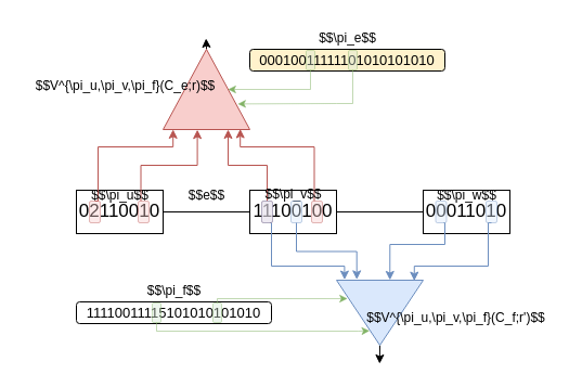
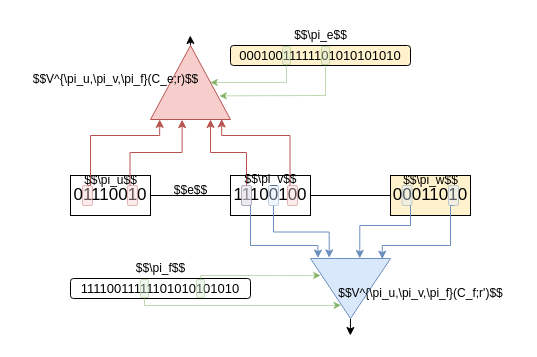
  <mxCell id="0" />
  <mxCell id="1" parent="0" />
  <mxCell id="2" style="edgeStyle=orthogonalEdgeStyle;rounded=0;orthogonalLoop=1;jettySize=auto;html=1;entryX=0;entryY=0.5;entryDx=0;entryDy=0;endArrow=none;endFill=0;" parent="1" source="3" target="4" edge="1"><mxGeometry relative="1" as="geometry" /></mxCell>
  <mxCell id="3" value="&lt;font style=&quot;font-size: 17px;&quot;&gt;11100100&lt;/font&gt;" style="rounded=0;whiteSpace=wrap;html=1;" parent="1" vertex="1"><mxGeometry x="230" y="175" width="80" height="40" as="geometry" /></mxCell>
- <mxCell id="4" value="&lt;span style=&quot;font-size: 17px;&quot;&gt;00011010&lt;/span&gt;" style="rounded=0;whiteSpace=wrap;html=1;" parent="1" vertex="1"><mxGeometry x="390" y="175" width="80" height="40" as="geometry" /></mxCell>
+ <mxCell id="4" value="&lt;span style=&quot;font-size: 17px;&quot;&gt;00011010&lt;/span&gt;" style="rounded=0;whiteSpace=wrap;html=1;fillColor=#fff2cc;" parent="1" vertex="1"><mxGeometry x="390" y="175" width="80" height="40" as="geometry" /></mxCell>
  <mxCell id="5" style="edgeStyle=orthogonalEdgeStyle;rounded=0;orthogonalLoop=1;jettySize=auto;html=1;exitX=1;exitY=0.5;exitDx=0;exitDy=0;entryX=0;entryY=0.5;entryDx=0;entryDy=0;endArrow=none;endFill=0;" parent="1" source="6" target="3" edge="1"><mxGeometry relative="1" as="geometry" /></mxCell>
- <mxCell id="6" value="&lt;font style=&quot;font-size: 17px;&quot;&gt;02110010&lt;/font&gt;" style="rounded=0;whiteSpace=wrap;html=1;shadow=0;glass=0;" parent="1" vertex="1"><mxGeometry x="70" y="175" width="80" height="40" as="geometry" /></mxCell>
+ <mxCell id="6" value="&lt;font style=&quot;font-size: 17px;&quot;&gt;01110010&lt;/font&gt;" style="rounded=0;whiteSpace=wrap;html=1;shadow=0;glass=0;" parent="1" vertex="1"><mxGeometry x="70" y="175" width="80" height="40" as="geometry" /></mxCell>
  <mxCell id="7" style="edgeStyle=orthogonalEdgeStyle;rounded=0;orthogonalLoop=1;jettySize=auto;html=1;exitX=0;exitY=0;exitDx=40;exitDy=0;exitPerimeter=0;" parent="1" source="9" edge="1"><mxGeometry relative="1" as="geometry"><mxPoint x="189.81" y="45" as="targetPoint" /></mxGeometry></mxCell>
  <mxCell id="8" style="edgeStyle=orthogonalEdgeStyle;rounded=0;orthogonalLoop=1;jettySize=auto;html=1;exitX=0;exitY=0;exitDx=40;exitDy=0;exitPerimeter=0;" edge="1" parent="1" source="9"><mxGeometry relative="1" as="geometry"><mxPoint x="189.667" y="35" as="targetPoint" /></mxGeometry></mxCell>
  <mxCell id="9" value="" style="verticalLabelPosition=bottom;verticalAlign=top;html=1;shape=mxgraph.basic.acute_triangle;dx=0.5;fillColor=#f8cecc;strokeColor=#b85450;" parent="1" vertex="1"><mxGeometry x="150" y="45" width="80" height="74" as="geometry" /></mxCell>
  <mxCell id="10" style="edgeStyle=orthogonalEdgeStyle;rounded=0;orthogonalLoop=1;jettySize=auto;html=1;exitX=0.5;exitY=0;exitDx=0;exitDy=0;entryX=0.115;entryY=0.999;entryDx=0;entryDy=0;entryPerimeter=0;fillColor=#f8cecc;strokeColor=#b85450;" parent="1" source="25" target="9" edge="1"><mxGeometry relative="1" as="geometry"><Array as="points"><mxPoint x="90" y="185" /><mxPoint x="90" y="135" /><mxPoint x="159" y="135" /></Array></mxGeometry></mxCell>
  <mxCell id="11" style="edgeStyle=orthogonalEdgeStyle;rounded=0;orthogonalLoop=1;jettySize=auto;html=1;exitX=0.25;exitY=0;exitDx=0;exitDy=0;entryX=0.395;entryY=1.002;entryDx=0;entryDy=0;entryPerimeter=0;fillColor=#f8cecc;strokeColor=#b85450;" parent="1" source="26" target="9" edge="1"><mxGeometry relative="1" as="geometry"><mxPoint x="130" y="171.64" as="sourcePoint" /><mxPoint x="182.24" y="115" as="targetPoint" /><Array as="points"><mxPoint x="130" y="152" /><mxPoint x="182" y="152" /></Array></mxGeometry></mxCell>
  <mxCell id="12" style="edgeStyle=orthogonalEdgeStyle;rounded=0;orthogonalLoop=1;jettySize=auto;html=1;entryX=0.75;entryY=1;entryDx=0;entryDy=0;entryPerimeter=0;fillColor=#f8cecc;strokeColor=#b85450;exitX=0.5;exitY=0;exitDx=0;exitDy=0;" parent="1" source="27" target="9" edge="1"><mxGeometry relative="1" as="geometry" /></mxCell>
  <mxCell id="13" style="edgeStyle=orthogonalEdgeStyle;rounded=0;orthogonalLoop=1;jettySize=auto;html=1;exitX=0.25;exitY=0;exitDx=0;exitDy=0;entryX=0.89;entryY=0.993;entryDx=0;entryDy=0;entryPerimeter=0;fillColor=#f8cecc;strokeColor=#b85450;" parent="1" source="28" target="9" edge="1"><mxGeometry relative="1" as="geometry"><Array as="points"><mxPoint x="290" y="135" /><mxPoint x="221" y="135" /></Array></mxGeometry></mxCell>
  <mxCell id="14" style="edgeStyle=orthogonalEdgeStyle;rounded=0;orthogonalLoop=1;jettySize=auto;html=1;exitX=0;exitY=0;exitDx=40;exitDy=0;exitPerimeter=0;" parent="1" source="15" edge="1"><mxGeometry relative="1" as="geometry"><mxPoint x="349.81" y="335" as="targetPoint" /></mxGeometry></mxCell>
  <mxCell id="15" value="" style="verticalLabelPosition=bottom;verticalAlign=top;html=1;shape=mxgraph.basic.acute_triangle;dx=0.5;flipV=1;fillColor=#dae8fc;strokeColor=#6c8ebf;" parent="1" vertex="1"><mxGeometry x="310" y="258" width="80" height="60" as="geometry" /></mxCell>
  <mxCell id="16" style="edgeStyle=orthogonalEdgeStyle;rounded=0;orthogonalLoop=1;jettySize=auto;html=1;exitX=0.75;exitY=1;exitDx=0;exitDy=0;entryX=0.093;entryY=1.007;entryDx=0;entryDy=0;entryPerimeter=0;fillColor=#dae8fc;strokeColor=#6c8ebf;" parent="1" source="30" target="15" edge="1"><mxGeometry relative="1" as="geometry"><Array as="points"><mxPoint x="250" y="205" /><mxPoint x="250" y="245" /><mxPoint x="317" y="245" /></Array></mxGeometry></mxCell>
  <mxCell id="17" style="edgeStyle=orthogonalEdgeStyle;rounded=0;orthogonalLoop=1;jettySize=auto;html=1;entryX=0.234;entryY=1.01;entryDx=0;entryDy=0;entryPerimeter=0;fillColor=#dae8fc;strokeColor=#6c8ebf;exitX=0.5;exitY=1;exitDx=0;exitDy=0;" parent="1" source="29" target="15" edge="1"><mxGeometry relative="1" as="geometry" /></mxCell>
  <mxCell id="18" style="edgeStyle=orthogonalEdgeStyle;rounded=0;orthogonalLoop=1;jettySize=auto;html=1;exitX=0.5;exitY=1;exitDx=0;exitDy=0;entryX=0.897;entryY=0.99;entryDx=0;entryDy=0;entryPerimeter=0;fillColor=#dae8fc;strokeColor=#6c8ebf;" parent="1" source="32" target="15" edge="1"><mxGeometry relative="1" as="geometry"><Array as="points"><mxPoint x="450" y="205" /><mxPoint x="450" y="245" /><mxPoint x="382" y="245" /></Array></mxGeometry></mxCell>
- <mxCell id="19" value="$$e$$" style="text;html=1;align=center;verticalAlign=middle;resizable=0;points=[];autosize=1;strokeColor=none;fillColor=none;" parent="1" vertex="1"><mxGeometry x="160" y="165" width="60" height="30" as="geometry" /></mxCell>
+ <mxCell id="19" value="$$e$$" style="text;html=1;align=center;verticalAlign=middle;resizable=0;points=[];autosize=1;strokeColor=none;fillColor=none;" parent="1" vertex="1"><mxGeometry x="160" y="175" width="60" height="30" as="geometry" /></mxCell>
  <mxCell id="20" style="edgeStyle=orthogonalEdgeStyle;rounded=0;orthogonalLoop=1;jettySize=auto;html=1;exitX=0.75;exitY=1;exitDx=0;exitDy=0;entryX=0.616;entryY=1.001;entryDx=0;entryDy=0;entryPerimeter=0;fillColor=#dae8fc;strokeColor=#6c8ebf;" parent="1" source="31" target="15" edge="1"><mxGeometry relative="1" as="geometry"><Array as="points"><mxPoint x="410" y="205" /><mxPoint x="410" y="225" /><mxPoint x="359" y="225" /></Array></mxGeometry></mxCell>
  <mxCell id="21" value="$$V^{\pi_u,\pi_v,\pi_f}(C_e;r)$$" style="text;html=1;align=center;verticalAlign=middle;resizable=0;points=[];autosize=1;strokeColor=none;fillColor=none;fontSize=12;" parent="1" vertex="1"><mxGeometry x="20" y="64" width="190" height="30" as="geometry" /></mxCell>
  <mxCell id="22" value="$$\pi_u$$" style="text;html=1;align=center;verticalAlign=middle;resizable=0;points=[];autosize=1;strokeColor=none;fillColor=none;" vertex="1" parent="1"><mxGeometry x="70" y="165" width="80" height="30" as="geometry" /></mxCell>
  <mxCell id="23" value="$$\pi_v$$" style="text;html=1;align=center;verticalAlign=middle;resizable=0;points=[];autosize=1;strokeColor=none;fillColor=none;" vertex="1" parent="1"><mxGeometry x="230" y="164" width="80" height="30" as="geometry" /></mxCell>
  <mxCell id="24" value="$$\pi_w$$" style="text;html=1;align=center;verticalAlign=middle;resizable=0;points=[];autosize=1;strokeColor=none;fillColor=none;" vertex="1" parent="1"><mxGeometry x="390" y="165" width="80" height="30" as="geometry" /></mxCell>
  <mxCell id="25" value="" style="rounded=1;whiteSpace=wrap;html=1;fillColor=#f8cecc;strokeColor=#b85450;opacity=40;" vertex="1" parent="1"><mxGeometry x="82" y="185" width="10" height="20" as="geometry" /></mxCell>
  <mxCell id="26" value="" style="rounded=1;whiteSpace=wrap;html=1;fillColor=#f8cecc;strokeColor=#b85450;opacity=40;" vertex="1" parent="1"><mxGeometry x="127" y="185" width="10" height="20" as="geometry" /></mxCell>
  <mxCell id="27" value="" style="rounded=1;whiteSpace=wrap;html=1;fillColor=#f8cecc;strokeColor=#b85450;opacity=40;" vertex="1" parent="1"><mxGeometry x="241" y="185" width="10" height="20" as="geometry" /></mxCell>
  <mxCell id="28" value="" style="rounded=1;whiteSpace=wrap;html=1;fillColor=#f8cecc;strokeColor=#b85450;opacity=40;" vertex="1" parent="1"><mxGeometry x="287" y="185" width="10" height="20" as="geometry" /></mxCell>
  <mxCell id="29" value="" style="rounded=1;whiteSpace=wrap;html=1;fillColor=#dae8fc;strokeColor=#6c8ebf;opacity=40;" vertex="1" parent="1"><mxGeometry x="268" y="185" width="10" height="20" as="geometry" /></mxCell>
  <mxCell id="30" value="" style="rounded=1;whiteSpace=wrap;html=1;fillColor=#dae8fc;strokeColor=#6c8ebf;opacity=40;" vertex="1" parent="1"><mxGeometry x="241" y="185" width="10" height="20" as="geometry" /></mxCell>
  <mxCell id="31" value="" style="rounded=1;whiteSpace=wrap;html=1;fillColor=#dae8fc;strokeColor=#6c8ebf;opacity=40;" vertex="1" parent="1"><mxGeometry x="401.5" y="185" width="10" height="20" as="geometry" /></mxCell>
  <mxCell id="32" value="" style="rounded=1;whiteSpace=wrap;html=1;fillColor=#dae8fc;strokeColor=#6c8ebf;opacity=40;" vertex="1" parent="1"><mxGeometry x="448" y="185" width="10" height="20" as="geometry" /></mxCell>
  <mxCell id="33" value="00010011111101010101010" style="rounded=1;whiteSpace=wrap;html=1;fontSize=13;fillColor=#fff2cc;" vertex="1" parent="1"><mxGeometry x="230" y="45" width="180" height="20" as="geometry" /></mxCell>
  <mxCell id="34" value="$$\pi_e$$" style="text;html=1;align=center;verticalAlign=middle;resizable=0;points=[];autosize=1;strokeColor=none;fillColor=none;" vertex="1" parent="1"><mxGeometry x="280" y="20" width="80" height="30" as="geometry" /></mxCell>
  <mxCell id="35" style="edgeStyle=orthogonalEdgeStyle;rounded=0;orthogonalLoop=1;jettySize=auto;html=1;entryX=0;entryY=0;entryDx=60;entryDy=37;entryPerimeter=0;strokeWidth=0.5;fillColor=#d5e8d4;strokeColor=#82b366;" edge="1" parent="1" source="36" target="9"><mxGeometry relative="1" as="geometry"><Array as="points"><mxPoint x="286" y="82" /></Array></mxGeometry></mxCell>
  <mxCell id="36" value="" style="rounded=1;whiteSpace=wrap;html=1;fillColor=#d5e8d4;strokeColor=#82b366;opacity=40;" vertex="1" parent="1"><mxGeometry x="282" y="46" width="8" height="18" as="geometry" /></mxCell>
  <mxCell id="37" style="edgeStyle=orthogonalEdgeStyle;rounded=0;orthogonalLoop=1;jettySize=auto;html=1;strokeWidth=0.5;fillColor=#d5e8d4;strokeColor=#82b366;entryX=0.863;entryY=0.681;entryDx=0;entryDy=0;entryPerimeter=0;" edge="1" parent="1" source="38" target="9"><mxGeometry relative="1" as="geometry"><mxPoint x="310" y="115" as="targetPoint" /><Array as="points"><mxPoint x="325" y="95" /><mxPoint x="310" y="95" /></Array></mxGeometry></mxCell>
  <mxCell id="38" value="" style="rounded=1;whiteSpace=wrap;html=1;fillColor=#d5e8d4;strokeColor=#82b366;opacity=40;" vertex="1" parent="1"><mxGeometry x="321" y="46" width="8" height="18" as="geometry" /></mxCell>
- <mxCell id="39" value="11110011115101010101010" style="rounded=1;whiteSpace=wrap;html=1;fontSize=13;" vertex="1" parent="1"><mxGeometry x="70" y="278" width="180" height="20" as="geometry" /></mxCell>
+ <mxCell id="39" value="11110011111101010101010" style="rounded=1;whiteSpace=wrap;html=1;fontSize=13;" vertex="1" parent="1"><mxGeometry x="70" y="278" width="180" height="20" as="geometry" /></mxCell>
  <mxCell id="40" value="$$\pi_f$$" style="text;html=1;align=center;verticalAlign=middle;resizable=0;points=[];autosize=1;strokeColor=none;fillColor=none;" vertex="1" parent="1"><mxGeometry x="125" y="253" width="70" height="30" as="geometry" /></mxCell>
  <mxCell id="41" style="edgeStyle=orthogonalEdgeStyle;rounded=0;orthogonalLoop=1;jettySize=auto;html=1;entryX=0.38;entryY=0.223;entryDx=0;entryDy=0;entryPerimeter=0;fillColor=#d5e8d4;strokeColor=#82b366;strokeWidth=0.5;" edge="1" parent="1" source="42" target="15"><mxGeometry relative="1" as="geometry"><mxPoint x="320" y="325" as="targetPoint" /><Array as="points"><mxPoint x="144" y="305" /><mxPoint x="330" y="305" /></Array></mxGeometry></mxCell>
  <mxCell id="42" value="" style="rounded=1;whiteSpace=wrap;html=1;fillColor=#d5e8d4;strokeColor=#82b366;opacity=40;" vertex="1" parent="1"><mxGeometry x="140" y="279" width="8" height="18" as="geometry" /></mxCell>
  <mxCell id="43" value="" style="rounded=1;whiteSpace=wrap;html=1;fillColor=#d5e8d4;strokeColor=#82b366;opacity=40;" vertex="1" parent="1"><mxGeometry x="196" y="279" width="8" height="18" as="geometry" /></mxCell>
  <mxCell id="44" style="edgeStyle=orthogonalEdgeStyle;rounded=0;orthogonalLoop=1;jettySize=auto;html=1;exitX=0.5;exitY=0;exitDx=0;exitDy=0;entryX=0.125;entryY=0.717;entryDx=0;entryDy=0;entryPerimeter=0;fillColor=#d5e8d4;strokeColor=#82b366;strokeWidth=0.5;" edge="1" parent="1" source="43" target="15"><mxGeometry relative="1" as="geometry"><Array as="points"><mxPoint x="200" y="275" /></Array></mxGeometry></mxCell>
  <mxCell id="45" value="$$V^{\pi_u,\pi_v,\pi_f}(C_f;r')$$" style="text;html=1;align=center;verticalAlign=middle;resizable=0;points=[];autosize=1;strokeColor=none;fillColor=none;fontSize=12;" vertex="1" parent="1"><mxGeometry x="325" y="278" width="190" height="30" as="geometry" /></mxCell>
